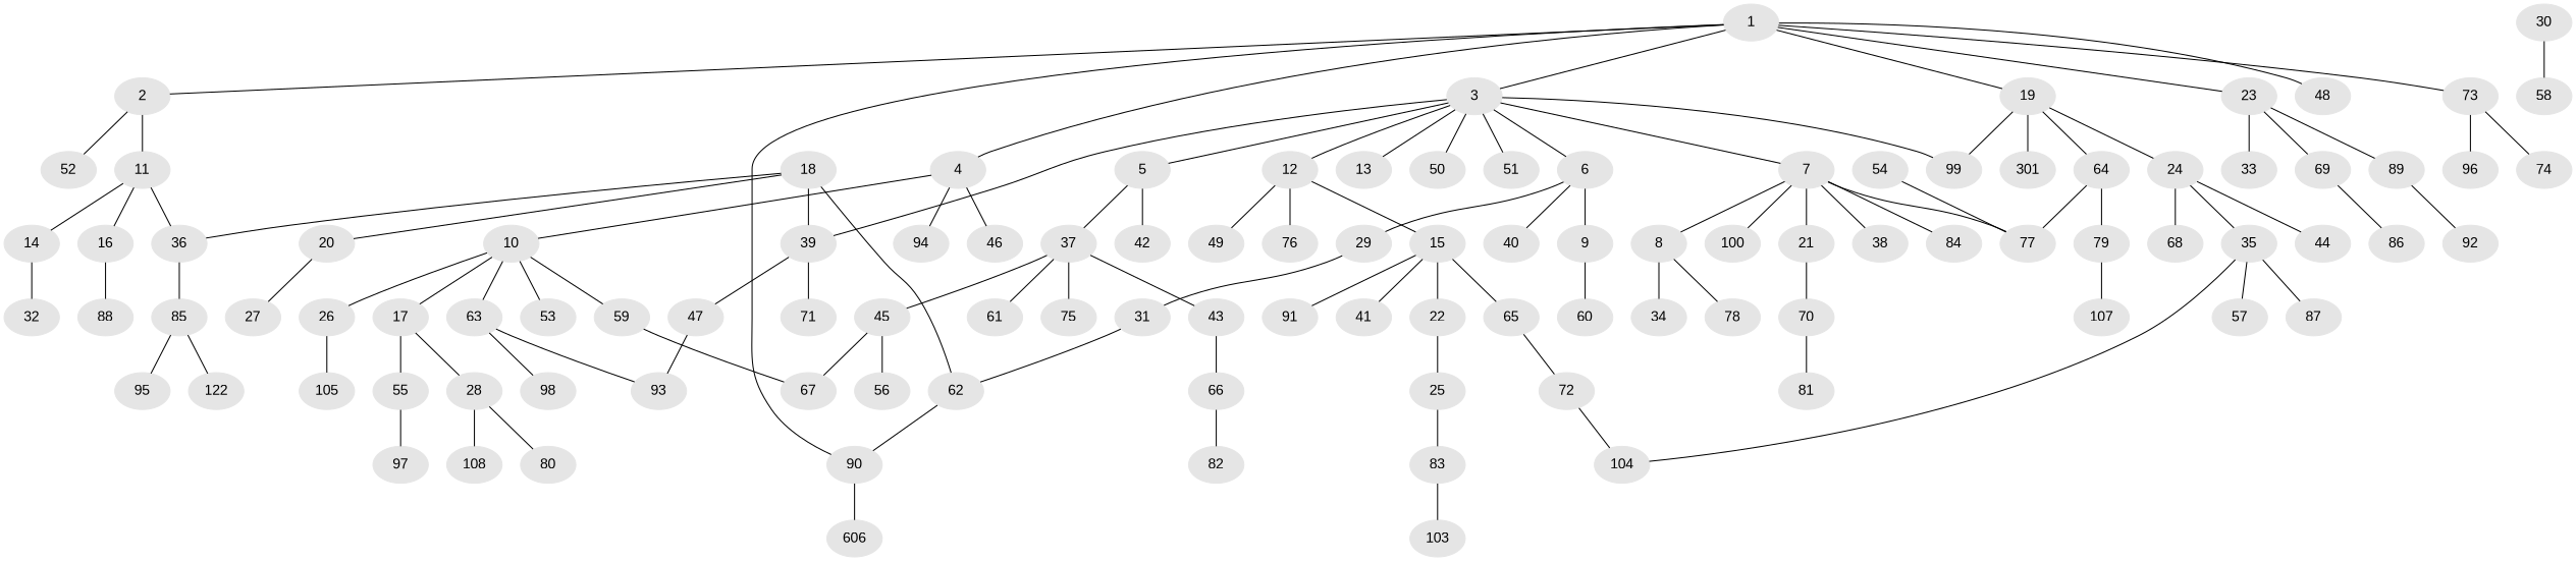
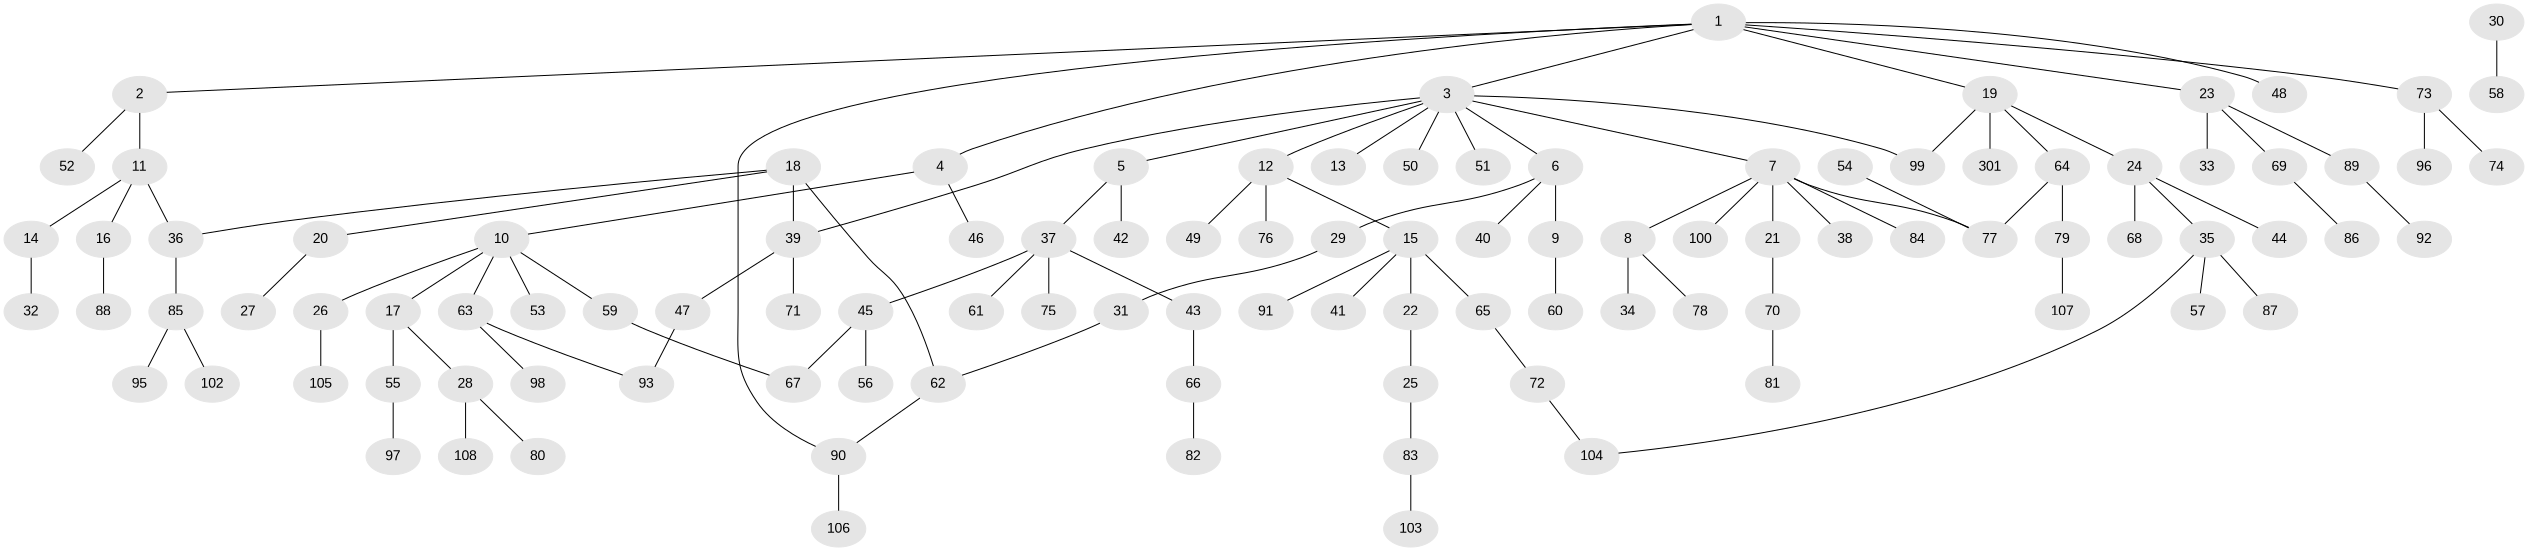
  graph {
    fontname="Liberation Sans"
    node [color=gray90 fontname="Liberation Sans" style=filled]
    edge [fontname="Liberation Sans"]
    1
    2
    3
    4
    19
    23
    48
    73
    90
    11
    52
    5
    6
    7
    12
    13
    39
    50
    51
    99
    10
    46
-   94
    24
    64
    n26 [label=301]
    33
    69
    89
    74
    96
-   106 [label=606]
+   106
    14
    16
    36
    37
    42
    9
    29
    40
    8
    21
    38
    77
    84
    100
    15
    49
    76
    47
    71
    17
    26
    53
    59
    63
    43
    45
    61
    75
    60
    31
    34
    78
    70
    28
    55
    105
    67
    93
    98
    32
    88
    18
    20
    62
    22
    41
    65
    91
    25
    72
    80
    108
    54
    97
    27
    85
    35
    44
    68
    79
    81
    83
    86
    92
    57
    87
    104
    103
    30
    58
    95
-   102 [label=122]
+   102
    66
    56
    82
    107
    1 -- 2
    1 -- 3
    1 -- 4
    1 -- 19
    1 -- 23
    1 -- 48
    1 -- 73
    1 -- 90
    2 -- 11
    2 -- 52
    3 -- 5
    3 -- 6
    3 -- 7
    3 -- 12
    3 -- 13
    3 -- 39
    3 -- 50
    3 -- 51
    3 -- 99
    4 -- 10
    4 -- 46
-   4 -- 94
    19 -- 99
    19 -- 24
    19 -- 64
    19 -- n26
    23 -- 33
    23 -- 69
    23 -- 89
    73 -- 74
    73 -- 96
    90 -- 106
    11 -- 14
    11 -- 16
    11 -- 36
    5 -- 37
    5 -- 42
    6 -- 9
    6 -- 29
    6 -- 40
    7 -- 8
    7 -- 21
    7 -- 38
    7 -- 77
    7 -- 84
    7 -- 100
    12 -- 15
    12 -- 49
    12 -- 76
    39 -- 47
    39 -- 71
    10 -- 17
    10 -- 26
    10 -- 53
    10 -- 59
    10 -- 63
    24 -- 35
    24 -- 44
    24 -- 68
    64 -- 77
    64 -- 79
    69 -- 86
    89 -- 92
    14 -- 32
    16 -- 88
    36 -- 85
    37 -- 43
    37 -- 45
    37 -- 61
    37 -- 75
    9 -- 60
    29 -- 31
    8 -- 34
    8 -- 78
    21 -- 70
    15 -- 22
    15 -- 41
    15 -- 65
    15 -- 91
    47 -- 93
    17 -- 28
    17 -- 55
    26 -- 105
    59 -- 67
    63 -- 93
    63 -- 98
    43 -- 66
    45 -- 67
    45 -- 56
    31 -- 62
    70 -- 81
    28 -- 80
    28 -- 108
    55 -- 97
    18 -- 39
    18 -- 36
    18 -- 20
    18 -- 62
    20 -- 27
    62 -- 90
    22 -- 25
    65 -- 72
    25 -- 83
    72 -- 104
    54 -- 77
    85 -- 95
    85 -- 102
    35 -- 57
    35 -- 87
    35 -- 104
    79 -- 107
    83 -- 103
    30 -- 58
    66 -- 82
  }
